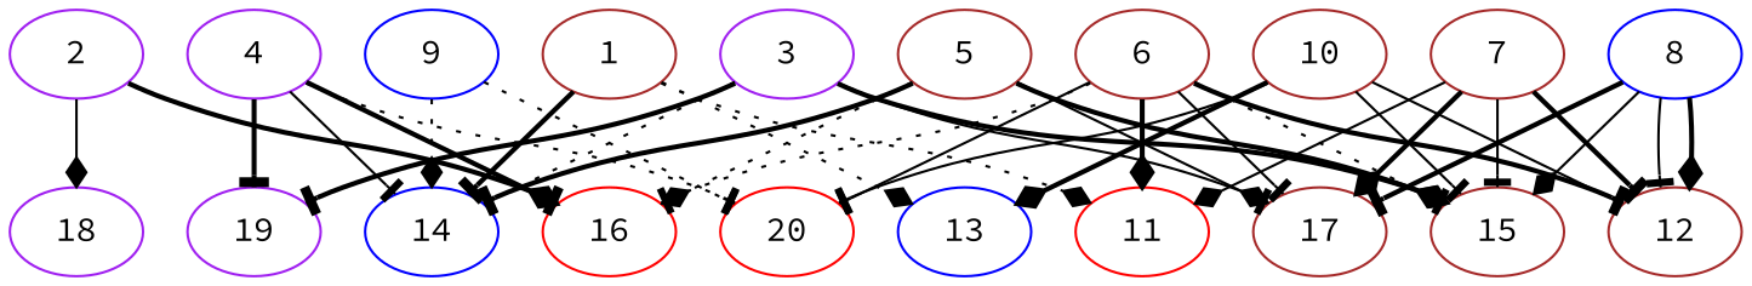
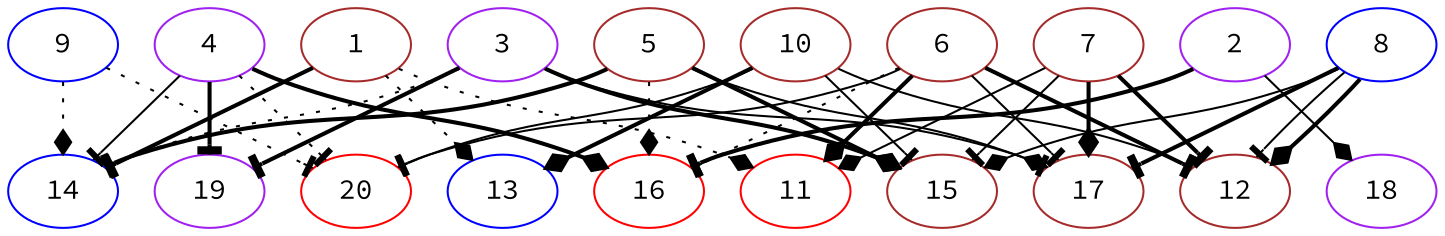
  digraph {
    fontname="Source Code Pro"
    node [alpha=0.08 color=brown fontname="Source Code Pro"]
    edge [arrowhead=tee fontname="Source Code Pro" style=bold]
    1 [alpha=0.19 expect_size=38248448]
    11 [alpha=0.06 color=red expect_size=6419456]
    13 [alpha=0.18 color=blue expect_size=34601984]
    14 [alpha=0.16 color=blue expect_size=51184640]
    20 [alpha=0.14 color=red expect_size=39571456]
    2 [alpha=0.13 color=purple expect_size=45423616]
    16 [alpha=0.06 color=red expect_size=47895552]
    18 [alpha=0.01 color=purple expect_size=32939008]
    3 [alpha=0.07 color=purple expect_size=47540224]
    15 [expect_size=36434944]
    17 [alpha=0.20 expect_size=51245056]
    19 [color=purple expect_size=41500672]
    4 [alpha=0.14 color=purple expect_size=37342208]
    5 [alpha=0.05 expect_size=45443072]
    6 [alpha=0.01 expect_size=27488256]
    12 [expect_size=51928064]
    7 [alpha=0.12 expect_size=41375744]
    8 [alpha=0.04 color=blue expect_size=21415936]
    9 [alpha=0.19 color=blue expect_size=12900352]
    10 [alpha=0.10 expect_size=25391104]
    1 -> 11 [arrowhead=diamond style=dotted]
    1 -> 13 [arrowhead=diamond style=dotted]
    1 -> 14
    2 -> 16
    2 -> 18 [arrowhead=diamond style=solid]
    3 -> 14 [style=dotted]
    3 -> 15 [arrowhead=diamond]
    3 -> 17 [arrowhead=diamond style=solid]
    3 -> 19
    4 -> 14 [style=solid]
    4 -> 20 [style=dotted]
    4 -> 16 [arrowhead=diamond]
    4 -> 19
    5 -> 14
    5 -> 16 [arrowhead=diamond style=dotted]
    5 -> 15 [arrowhead=diamond]
    5 -> 17 [style=solid]
    6 -> 11 [arrowhead=diamond]
    6 -> 20 [style=solid]
    6 -> 16 [style=dotted]
-   6 -> 15 [style=dotted]
    6 -> 17 [style=solid]
    6 -> 12
    7 -> 11 [arrowhead=diamond style=solid]
    7 -> 15 [style=solid]
    7 -> 17 [arrowhead=diamond]
    7 -> 12
    8 -> 15 [arrowhead=diamond style=solid]
    8 -> 17
    8 -> 12 [style=solid]
    8 -> 12 [arrowhead=diamond]
    9 -> 14 [arrowhead=diamond style=dotted]
    9 -> 20 [style=dotted]
    10 -> 13 [arrowhead=diamond]
    10 -> 20 [style=solid]
    10 -> 15 [style=solid]
    10 -> 12 [style=solid]
  }
